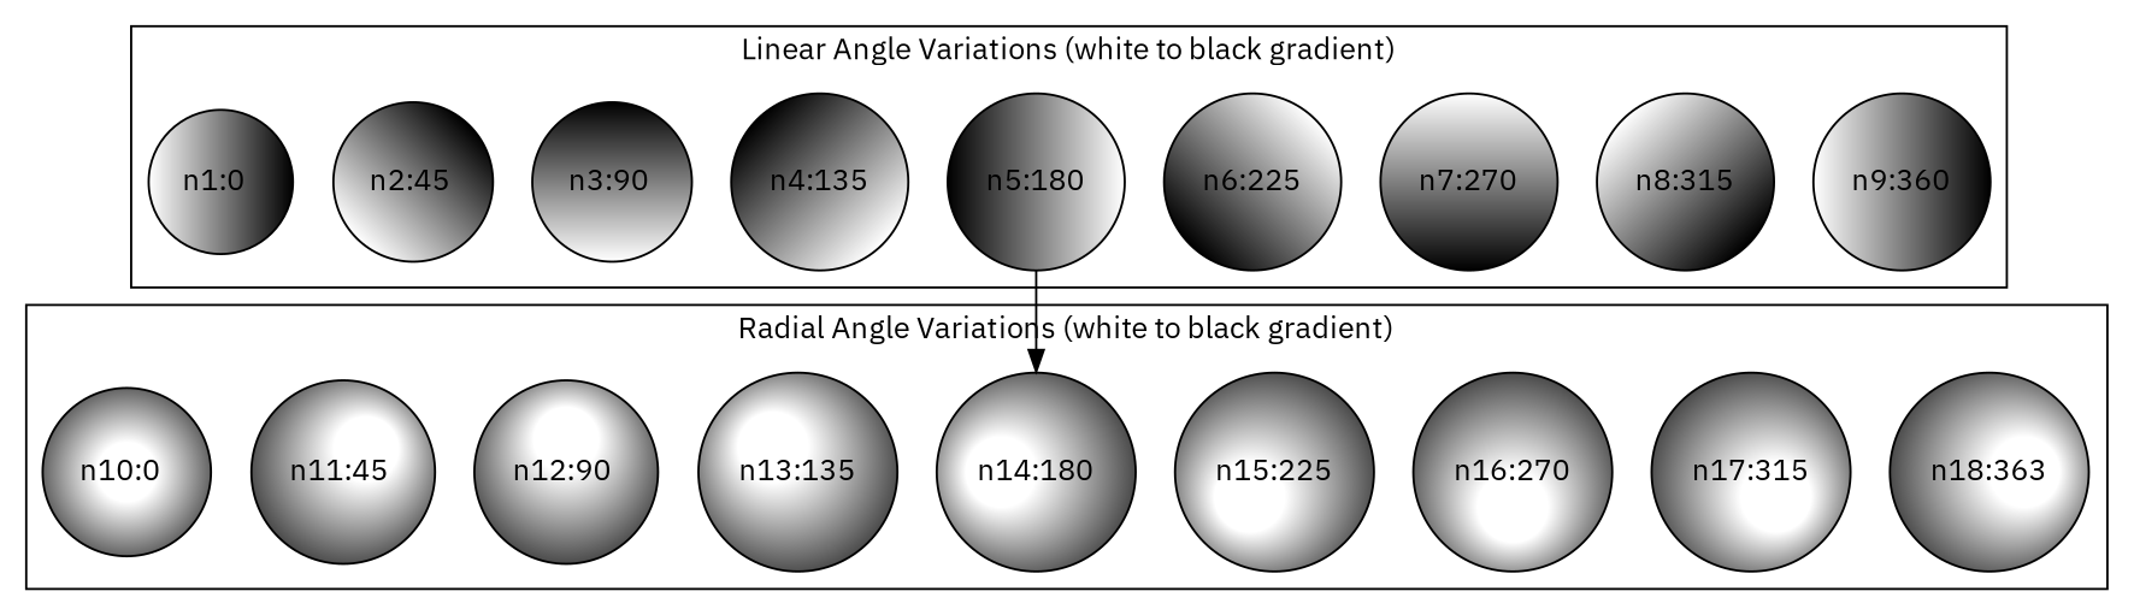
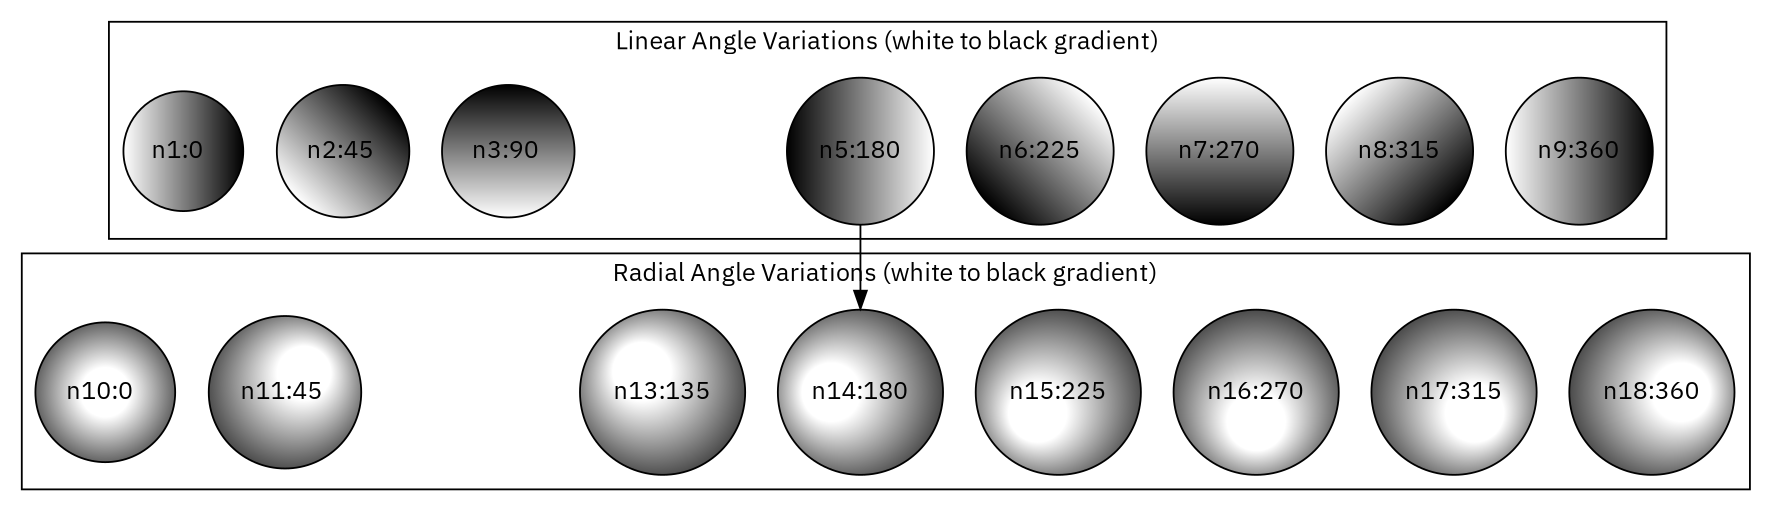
  digraph {
    fontname="IBM Plex Sans"
    node [fillcolor="white:black" fontcolor=black fontname="IBM Plex Sans" gradientangle=360 shape=circle style=filled]
    n1 [label="n9:360"]
    n2 [gradientangle=315 label="n8:315"]
    n3 [gradientangle=270 label="n7:270"]
    n4 [gradientangle=225 label="n6:225"]
    n5 [gradientangle=180 label="n5:180"]
-   n6 [gradientangle=135 label="n4:135"]
    n7 [gradientangle=90 label="n3:90 "]
    n8 [gradientangle=45 label="n2:45 "]
    n9 [gradientangle=0 label="n1:0  "]
-   n10 [label="n18:363" style=radial]
+   n10 [label="n18:360" style=radial]
    n11 [gradientangle=315 label="n17:315" style=radial]
    n12 [gradientangle=270 label="n16:270" style=radial]
    n13 [gradientangle=225 label="n15:225" style=radial]
    n14 [gradientangle=180 label="n14:180" style=radial]
    n15 [gradientangle=135 label="n13:135" style=radial]
-   n16 [gradientangle=90 label="n12:90 " style=radial]
    n17 [gradientangle=45 label="n11:45 " style=radial]
    n18 [gradientangle=0 label="n10:0  " style=radial]
    subgraph cluster_1 {
      label="Linear Angle Variations (white to black gradient)"
      n1
      n2
      n3
      n4
      n5
-     n6
      n7
      n8
      n9
    }
    subgraph cluster_2 {
      label="Radial Angle Variations (white to black gradient)"
      n10
      n11
      n12
      n13
      n14
      n15
-     n16
      n17
      n18
    }
    n5 -> n14 [fontname="IBM Plex Sans"]
  }
